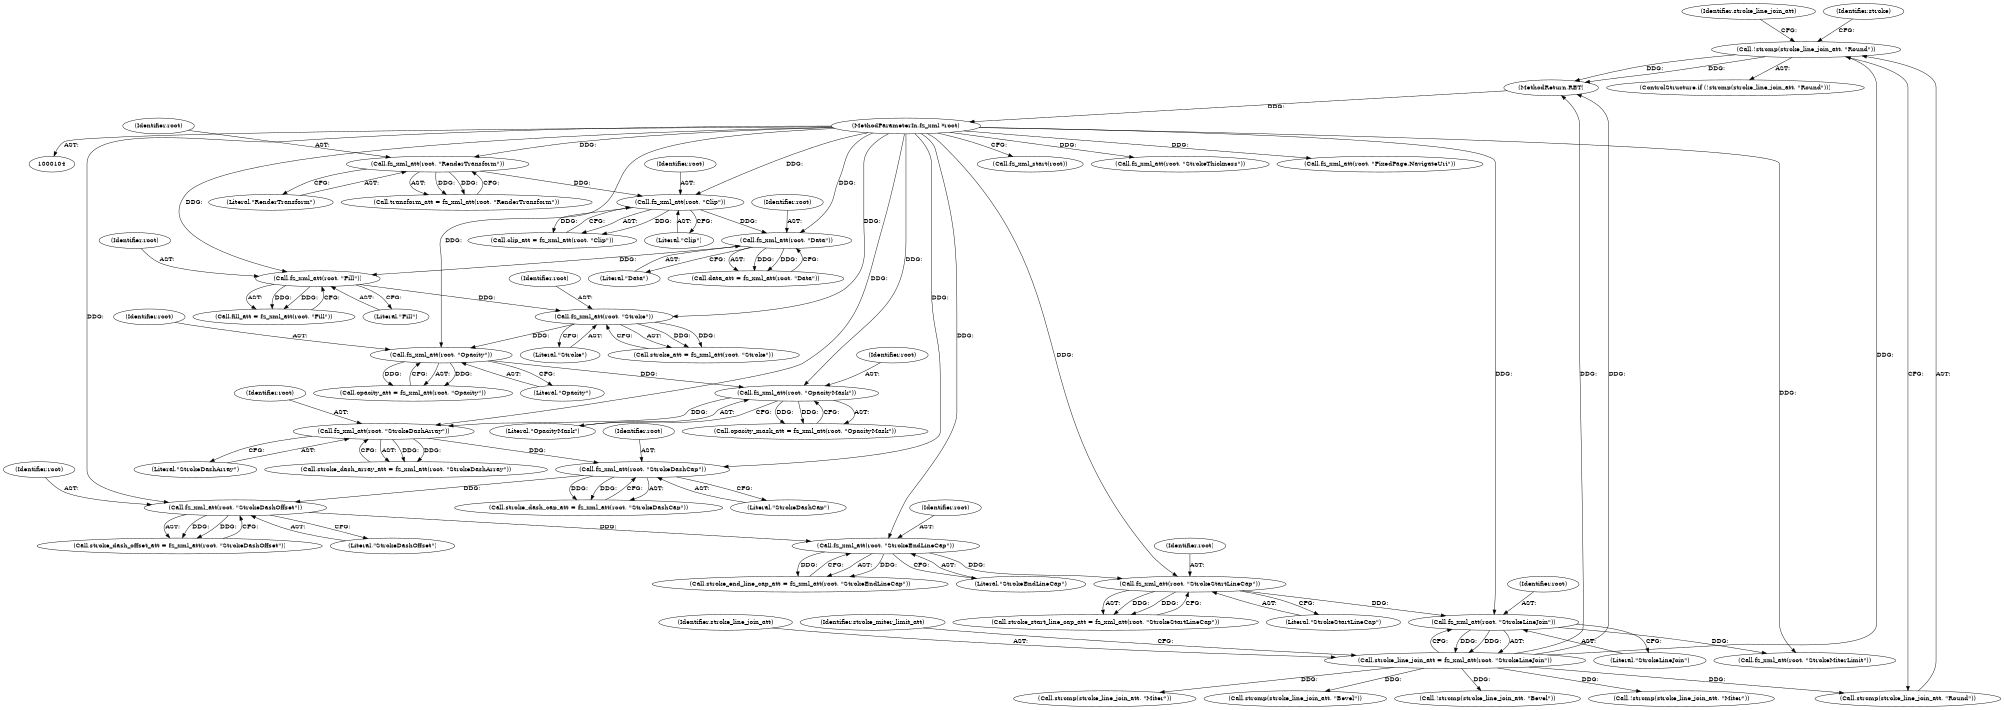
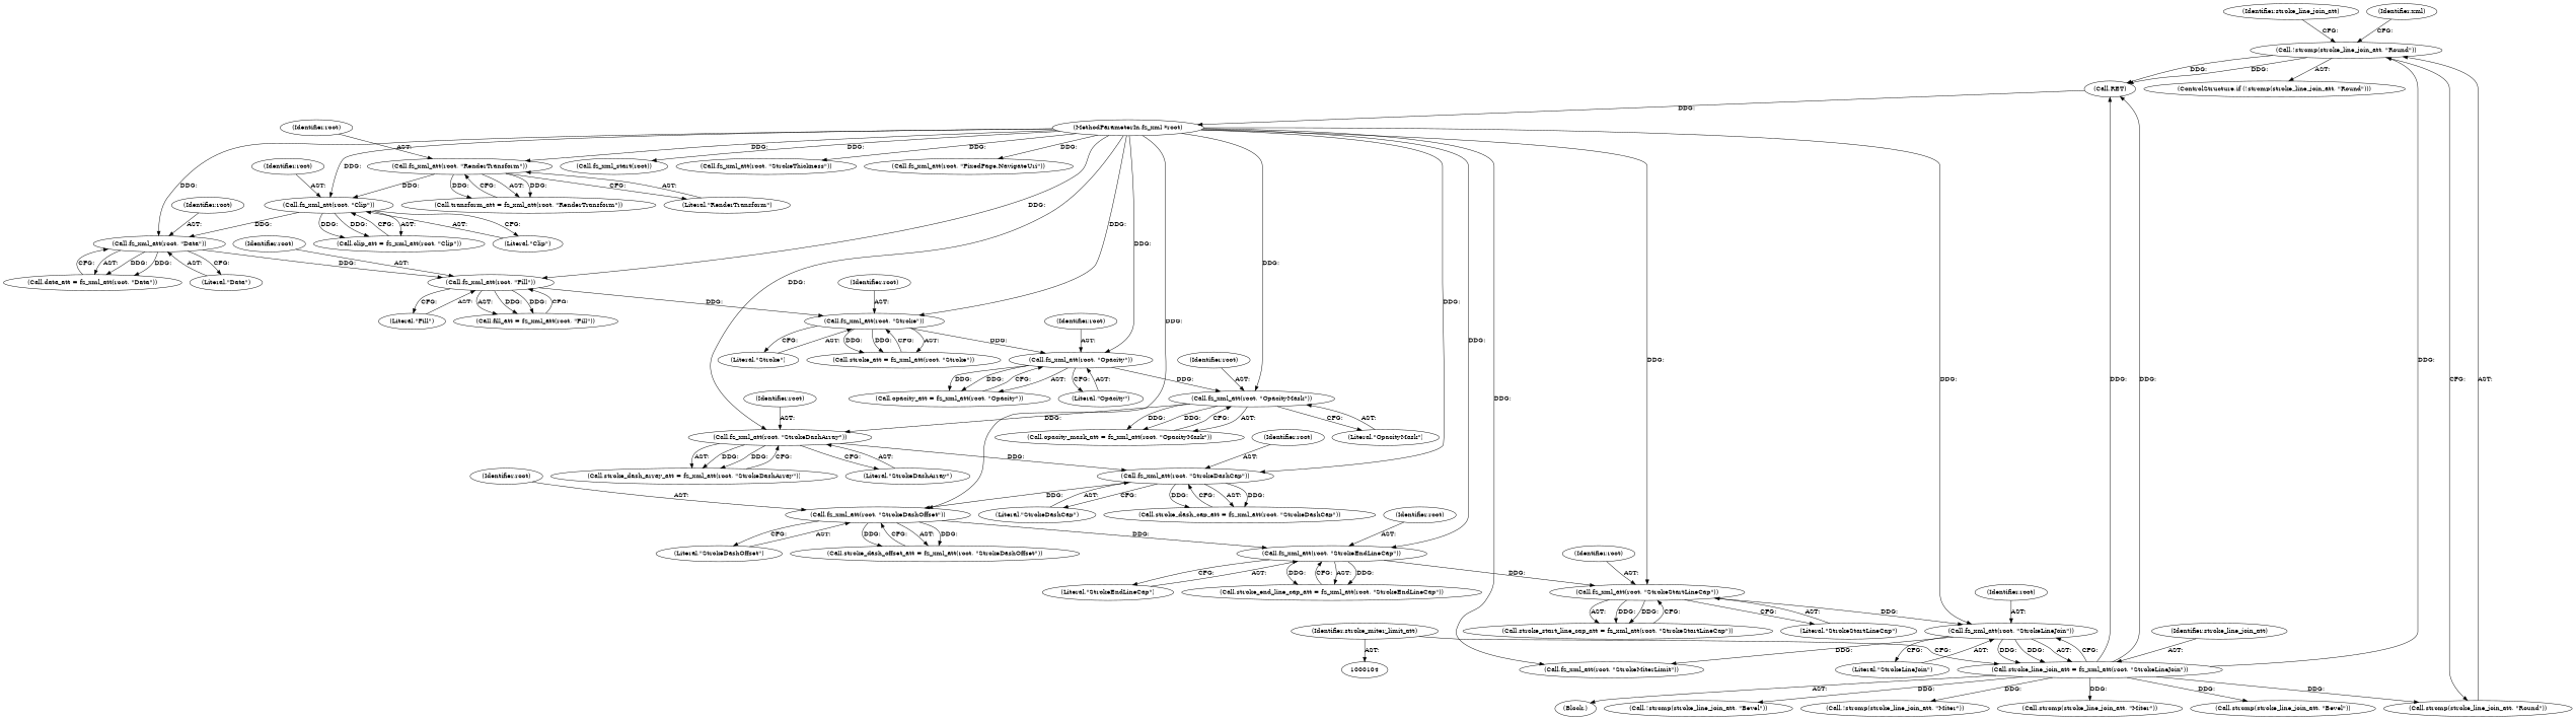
  digraph {
    n1 [label="(Call,!strcmp(stroke_line_join_att, \"Round\"))"]
-   n2 [label="(MethodReturn,RET)"]
+   n2 [label="(Call,RET)"]
    n3 [label="(ControlStructure,if (!strcmp(stroke_line_join_att, \"Round\")))"]
    n4 [label="(Call,strcmp(stroke_line_join_att, \"Round\"))"]
    n5 [label="(MethodParameterIn,fz_xml *root)"]
    n6 [label="(Call,stroke_line_join_att = fz_xml_att(root, \"StrokeLineJoin\"))"]
    n7 [label="(Call,fz_xml_att(root, \"StrokeLineJoin\"))"]
    n8 [label="(Call,!strcmp(stroke_line_join_att, \"Bevel\"))"]
    n9 [label="(Call,!strcmp(stroke_line_join_att, \"Miter\"))"]
    n10 [label="(Call,strcmp(stroke_line_join_att, \"Miter\"))"]
    n11 [label="(Call,strcmp(stroke_line_join_att, \"Bevel\"))"]
+   n12 [label="(Block,)"]
    n13 [label="(Call,fz_xml_att(root, \"StrokeMiterLimit\"))"]
    n14 [label="(Literal,\"StrokeLineJoin\")"]
    n15 [label="(Call,fz_xml_att(root, \"StrokeStartLineCap\"))"]
    n16 [label="(Call,stroke_start_line_cap_att = fz_xml_att(root, \"StrokeStartLineCap\"))"]
    n17 [label="(Literal,\"StrokeStartLineCap\")"]
    n18 [label="(Call,fz_xml_att(root, \"StrokeEndLineCap\"))"]
    n19 [label="(Literal,\"StrokeEndLineCap\")"]
    n20 [label="(Call,stroke_end_line_cap_att = fz_xml_att(root, \"StrokeEndLineCap\"))"]
    n21 [label="(Call,fz_xml_att(root, \"StrokeDashOffset\"))"]
    n22 [label="(Literal,\"StrokeDashOffset\")"]
    n23 [label="(Call,stroke_dash_offset_att = fz_xml_att(root, \"StrokeDashOffset\"))"]
    n24 [label="(Call,fz_xml_att(root, \"StrokeDashCap\"))"]
    n25 [label="(Literal,\"StrokeDashCap\")"]
    n26 [label="(Call,stroke_dash_cap_att = fz_xml_att(root, \"StrokeDashCap\"))"]
    n27 [label="(Call,fz_xml_att(root, \"StrokeDashArray\"))"]
    n28 [label="(Literal,\"StrokeDashArray\")"]
    n29 [label="(Call,stroke_dash_array_att = fz_xml_att(root, \"StrokeDashArray\"))"]
    n30 [label="(Call,fz_xml_att(root, \"OpacityMask\"))"]
    n31 [label="(Literal,\"OpacityMask\")"]
    n32 [label="(Call,opacity_mask_att = fz_xml_att(root, \"OpacityMask\"))"]
    n33 [label="(Call,fz_xml_att(root, \"Opacity\"))"]
    n34 [label="(Literal,\"Opacity\")"]
    n35 [label="(Call,opacity_att = fz_xml_att(root, \"Opacity\"))"]
    n36 [label="(Call,fz_xml_att(root, \"Stroke\"))"]
    n37 [label="(Literal,\"Stroke\")"]
    n38 [label="(Call,stroke_att = fz_xml_att(root, \"Stroke\"))"]
    n39 [label="(Call,fz_xml_att(root, \"Fill\"))"]
    n40 [label="(Literal,\"Fill\")"]
    n41 [label="(Call,fill_att = fz_xml_att(root, \"Fill\"))"]
    n42 [label="(Call,fz_xml_att(root, \"Data\"))"]
    n43 [label="(Call,data_att = fz_xml_att(root, \"Data\"))"]
    n44 [label="(Literal,\"Data\")"]
    n45 [label="(Call,fz_xml_att(root, \"Clip\"))"]
    n46 [label="(Literal,\"Clip\")"]
    n47 [label="(Call,clip_att = fz_xml_att(root, \"Clip\"))"]
    n48 [label="(Call,fz_xml_att(root, \"RenderTransform\"))"]
    n49 [label="(Literal,\"RenderTransform\")"]
    n50 [label="(Call,transform_att = fz_xml_att(root, \"RenderTransform\"))"]
    n51 [label="(Call,fz_xml_start(root))"]
    n52 [label="(Call,fz_xml_att(root, \"StrokeThickness\"))"]
    n53 [label="(Call,fz_xml_att(root, \"FixedPage.NavigateUri\"))"]
    1000104
    n55 [label="(Identifier,root)"]
    n56 [label="(Identifier,root)"]
    n57 [label="(Identifier,root)"]
    n58 [label="(Identifier,root)"]
    n59 [label="(Identifier,root)"]
    n60 [label="(Identifier,root)"]
    n61 [label="(Identifier,root)"]
    n62 [label="(Identifier,stroke_line_join_att)"]
    n63 [label="(Identifier,root)"]
    n64 [label="(Identifier,root)"]
    n65 [label="(Identifier,root)"]
-   n66 [label="(Identifier,stroke)"]
+   n66 [label="(Identifier,xml)"]
    n67 [label="(Identifier,root)"]
    n68 [label="(Identifier,stroke_line_join_att)"]
    n69 [label="(Identifier,stroke_miter_limit_att)"]
    n70 [label="(Identifier,root)"]
    n71 [label="(Identifier,root)"]
    n1 -> n2 [label="DDG: "]
    n1 -> n2 [label="DDG: "]
    n1 -> n3 [label="AST: "]
    n1 -> n4 [label="CFG: "]
    n2 -> n5 [label="DDG: "]
    n4 -> n1 [label="AST: "]
    n5 -> n7 [label="DDG: "]
    n5 -> n13 [label="DDG: "]
    n5 -> n15 [label="DDG: "]
    n5 -> n18 [label="DDG: "]
    n5 -> n21 [label="DDG: "]
    n5 -> n24 [label="DDG: "]
    n5 -> n27 [label="DDG: "]
    n5 -> n30 [label="DDG: "]
    n5 -> n33 [label="DDG: "]
    n5 -> n36 [label="DDG: "]
    n5 -> n39 [label="DDG: "]
    n5 -> n42 [label="DDG: "]
    n5 -> n45 [label="DDG: "]
    n5 -> n48 [label="DDG: "]
-   n5 -> n51 [label="CFG: "]
+   n5 -> n51 [label="DDG: "]
    n5 -> n52 [label="DDG: "]
    n5 -> n53 [label="DDG: "]
-   n5 -> 1000104 [label="AST: "]
+   n69 -> 1000104 [label="AST: "]
    n6 -> n1 [label="DDG: "]
    n6 -> n2 [label="DDG: "]
    n6 -> n2 [label="DDG: "]
    n6 -> n4 [label="DDG: "]
    n6 -> n7 [label="CFG: "]
    n6 -> n8 [label="DDG: "]
    n6 -> n9 [label="DDG: "]
    n6 -> n10 [label="DDG: "]
    n6 -> n11 [label="DDG: "]
+   n6 -> n12 [label="AST: "]
    n7 -> n6 [label="AST: "]
    n7 -> n6 [label="DDG: "]
    n7 -> n6 [label="DDG: "]
    n7 -> n13 [label="DDG: "]
    n7 -> n14 [label="CFG: "]
    n14 -> n7 [label="AST: "]
    n15 -> n7 [label="DDG: "]
    n15 -> n16 [label="AST: "]
    n15 -> n16 [label="DDG: "]
    n15 -> n16 [label="DDG: "]
    n15 -> n17 [label="CFG: "]
    n16 -> n15 [label="CFG: "]
    n17 -> n15 [label="AST: "]
    n18 -> n15 [label="DDG: "]
    n18 -> n19 [label="CFG: "]
    n18 -> n20 [label="AST: "]
    n18 -> n20 [label="DDG: "]
    n18 -> n20 [label="DDG: "]
    n19 -> n18 [label="AST: "]
    n20 -> n18 [label="CFG: "]
    n21 -> n18 [label="DDG: "]
    n21 -> n22 [label="CFG: "]
    n21 -> n23 [label="AST: "]
    n21 -> n23 [label="DDG: "]
    n21 -> n23 [label="DDG: "]
    n22 -> n21 [label="AST: "]
    n23 -> n21 [label="CFG: "]
    n24 -> n21 [label="DDG: "]
    n24 -> n25 [label="CFG: "]
    n24 -> n26 [label="AST: "]
    n24 -> n26 [label="DDG: "]
    n24 -> n26 [label="DDG: "]
    n25 -> n24 [label="AST: "]
    n26 -> n24 [label="CFG: "]
    n27 -> n24 [label="DDG: "]
    n27 -> n28 [label="CFG: "]
    n27 -> n29 [label="AST: "]
    n27 -> n29 [label="DDG: "]
    n27 -> n29 [label="DDG: "]
    n28 -> n27 [label="AST: "]
    n29 -> n27 [label="CFG: "]
    n30 -> n27 [label="DDG: "]
    n30 -> n31 [label="CFG: "]
    n30 -> n32 [label="AST: "]
    n30 -> n32 [label="DDG: "]
    n30 -> n32 [label="DDG: "]
    n31 -> n30 [label="AST: "]
    n32 -> n30 [label="CFG: "]
    n33 -> n30 [label="DDG: "]
    n33 -> n34 [label="CFG: "]
    n33 -> n35 [label="AST: "]
    n33 -> n35 [label="DDG: "]
    n33 -> n35 [label="DDG: "]
    n34 -> n33 [label="AST: "]
    n35 -> n33 [label="CFG: "]
    n36 -> n33 [label="DDG: "]
    n36 -> n37 [label="CFG: "]
    n36 -> n38 [label="AST: "]
    n36 -> n38 [label="DDG: "]
    n36 -> n38 [label="DDG: "]
    n37 -> n36 [label="AST: "]
    n38 -> n36 [label="CFG: "]
    n39 -> n36 [label="DDG: "]
    n39 -> n40 [label="CFG: "]
    n39 -> n41 [label="AST: "]
    n39 -> n41 [label="DDG: "]
    n39 -> n41 [label="DDG: "]
    n40 -> n39 [label="AST: "]
    n41 -> n39 [label="CFG: "]
    n42 -> n39 [label="DDG: "]
    n42 -> n43 [label="AST: "]
    n42 -> n43 [label="DDG: "]
    n42 -> n43 [label="DDG: "]
    n42 -> n44 [label="CFG: "]
    n43 -> n42 [label="CFG: "]
    n44 -> n42 [label="AST: "]
    n45 -> n42 [label="DDG: "]
    n45 -> n46 [label="CFG: "]
    n45 -> n47 [label="AST: "]
    n45 -> n47 [label="DDG: "]
    n45 -> n47 [label="DDG: "]
    n46 -> n45 [label="AST: "]
    n47 -> n45 [label="CFG: "]
    n48 -> n45 [label="DDG: "]
    n48 -> n49 [label="CFG: "]
    n48 -> n50 [label="AST: "]
    n48 -> n50 [label="DDG: "]
    n48 -> n50 [label="DDG: "]
    n49 -> n48 [label="AST: "]
    n50 -> n48 [label="CFG: "]
    n55 -> n18 [label="AST: "]
    n56 -> n45 [label="AST: "]
    n57 -> n42 [label="AST: "]
    n58 -> n33 [label="AST: "]
    n59 -> n36 [label="AST: "]
    n60 -> n21 [label="AST: "]
    n61 -> n15 [label="AST: "]
    n62 -> n1 [label="CFG: "]
    n63 -> n27 [label="AST: "]
    n64 -> n30 [label="AST: "]
    n65 -> n24 [label="AST: "]
    n66 -> n1 [label="CFG: "]
    n67 -> n48 [label="AST: "]
    n68 -> n6 [label="AST: "]
    n69 -> n6 [label="CFG: "]
    n70 -> n39 [label="AST: "]
    n71 -> n7 [label="AST: "]
  }
